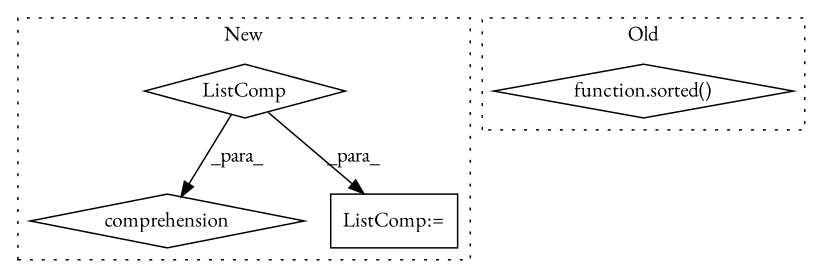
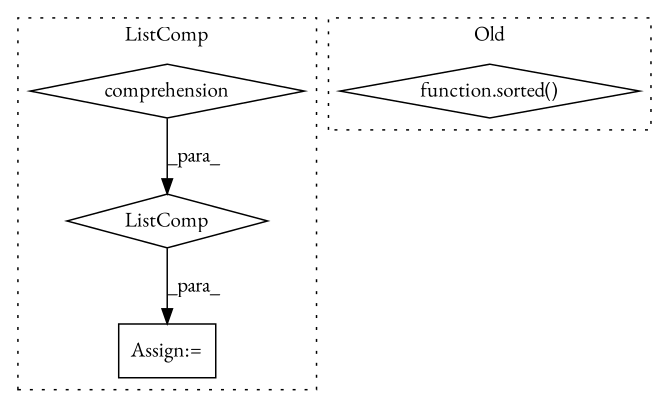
  digraph {
    fontname="EB Garamond"
    node [fontname="EB Garamond" l=3 shape=diamond]
    edge [fontname="EB Garamond"]
    n1 [a=106 l=102 label=ListComp s=1440]
    n2 [a=45 label=comprehension s=1512]
-   n3 [a=68 label="ListComp:=" s=1437 shape=box]
+   n3 [a=68 label="Assign:=" s=1437 shape=box]
    n4 [a=75 l="7,21" label="function.sorted()" s="1414,1452"]
    subgraph cluster_1 {
-     label=New
+     label=ListComp
      style=dotted
      n1
      n2
      n3
    }
    subgraph cluster_2 {
      label=Old
      style=dotted
      n4
    }
    n1 -> n3 [label=_para_]
-   n1 -> n2 [label=_para_]
+   n2 -> n1 [label=_para_]
  }
